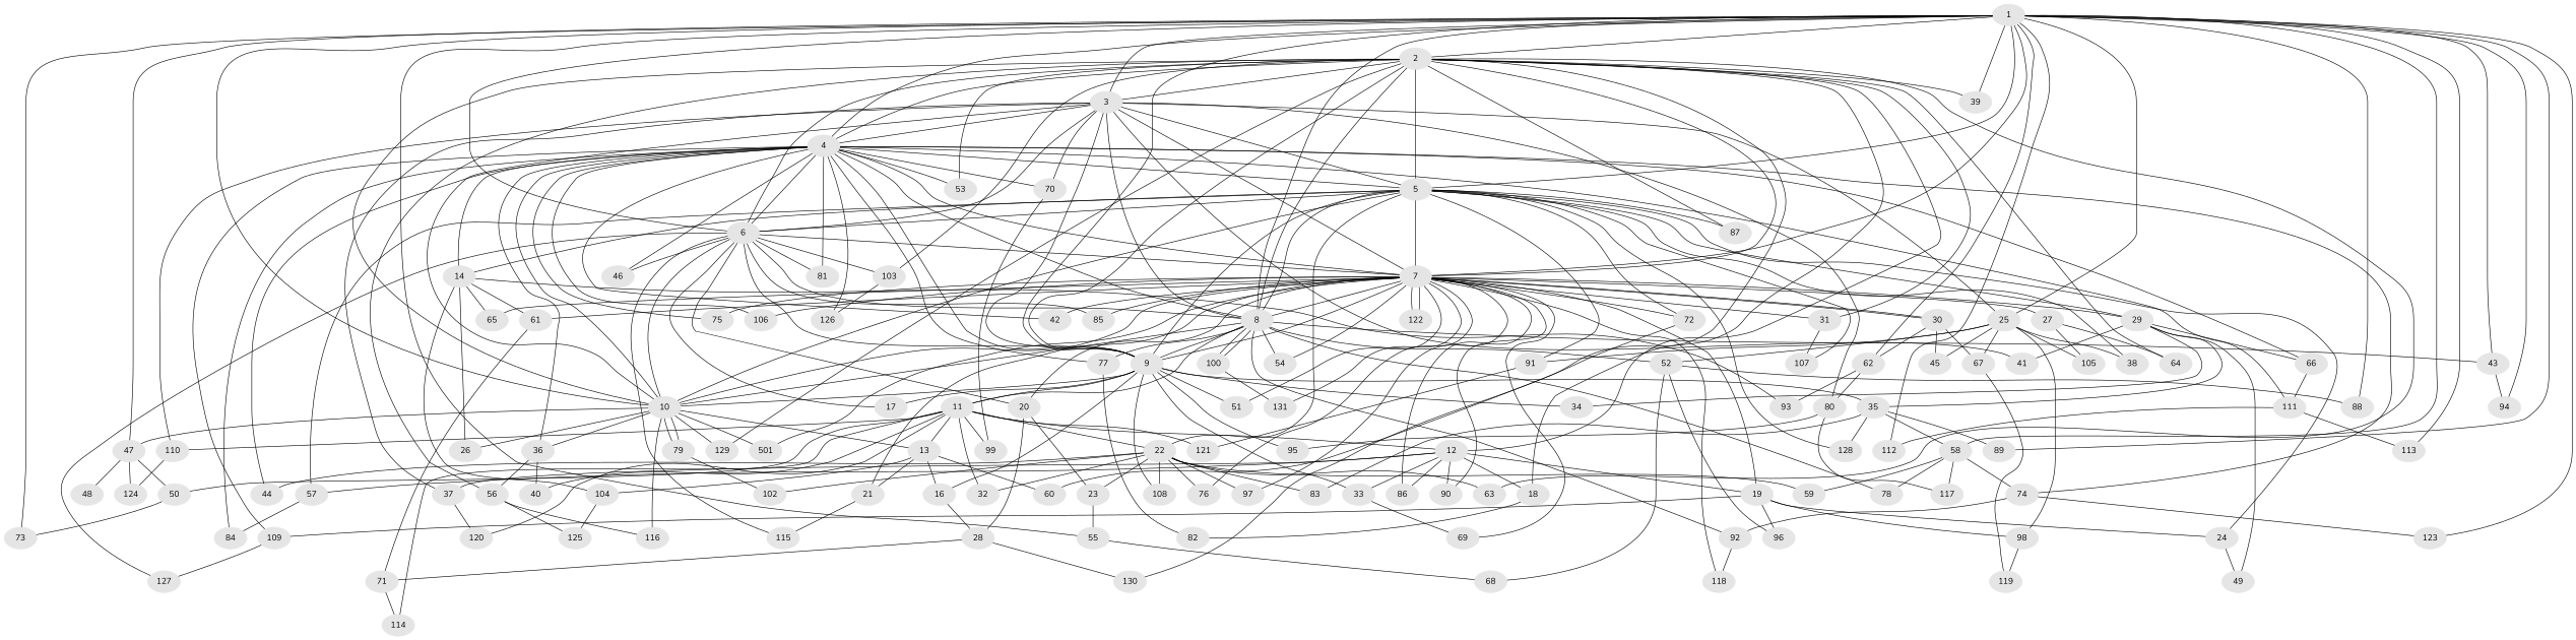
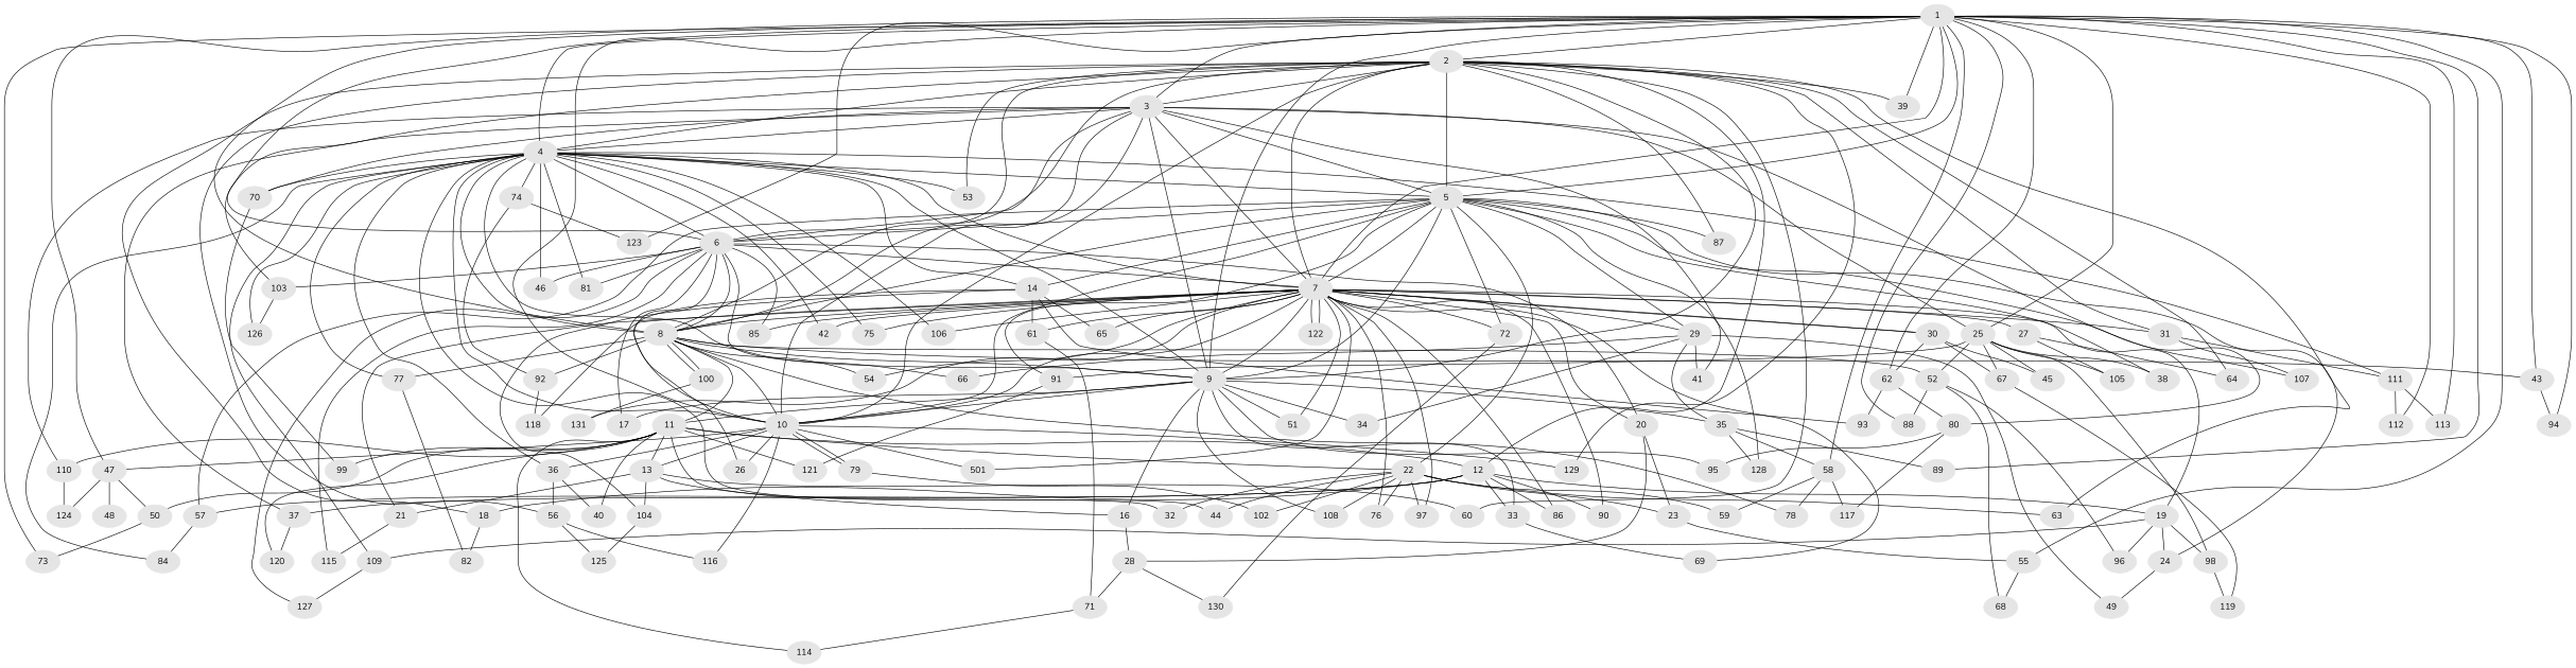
  graph {
    fontname=Nunito
    node [color=gray90 fontname=Nunito style=filled]
    edge [fontname=Nunito]
    1
    2
    3
    4
    5
    6
    7
    8
    9
    10
    25
    39
    43
    47
    55
    58
    62
    73
    88
    89
    94
    112
    113
    123
    12
    18
    31
    53
    56
    60
    63
    64
    87
    103
    129
    37
    41
    70
    80
    110
    14
    36
    42
    44
    46
    66
    74
    75
    77
    81
    84
    106
    109
    111
    126
    22
    24
    29
    38
    57
    72
    91
    107
    128
    17
    20
    85
    115
    127
    27
    19
    21
    30
    51
    54
    61
    65
    69
    76
    86
    90
    97
    n83 [label=501]
    118
    122
    131
    11
    52
    78
    92
    100
    16
    33
    34
    35
    95
    108
    13
    26
    79
    116
    98
    45
    67
    105
    50
    48
    124
    68
    59
    117
    93
    82
    125
    120
    99
    104
    40
    32
    23
-   83
    102
    49
    130
    121
    28
    96
    71
    114
    119
    1 -- 2
    1 -- 3
    1 -- 4
    1 -- 5
    1 -- 6
    1 -- 7
    1 -- 8
    1 -- 9
    1 -- 10
    1 -- 25
    1 -- 39
    1 -- 43
    1 -- 47
    1 -- 55
    1 -- 58
    1 -- 62
    1 -- 73
    1 -- 88
    1 -- 89
    1 -- 94
    1 -- 112
    1 -- 113
    1 -- 123
    2 -- 3
    2 -- 4
    2 -- 5
    2 -- 6
    2 -- 7
    2 -- 8
    2 -- 9
    2 -- 10
    2 -- 39
    2 -- 12
    2 -- 18
    2 -- 31
    2 -- 53
    2 -- 56
    2 -- 60
    2 -- 63
    2 -- 64
    2 -- 87
    2 -- 103
    2 -- 129
    3 -- 4
    3 -- 5
    3 -- 6
    3 -- 7
    3 -- 8
    3 -- 9
    3 -- 10
    3 -- 25
    3 -- 37
    3 -- 41
    3 -- 70
    3 -- 80
    3 -- 110
    4 -- 5
    4 -- 6
    4 -- 7
    4 -- 8
    4 -- 9
    4 -- 10
    4 -- 53
    4 -- 70
    4 -- 14
    4 -- 36
    4 -- 42
    4 -- 44
    4 -- 46
    4 -- 66
    4 -- 74
    4 -- 75
    4 -- 77
    4 -- 81
    4 -- 84
    4 -- 106
    4 -- 109
    4 -- 111
    4 -- 126
    5 -- 6
    5 -- 7
    5 -- 8
    5 -- 9
    5 -- 10
    5 -- 87
    5 -- 14
    5 -- 22
    5 -- 24
    5 -- 29
    5 -- 38
    5 -- 57
    5 -- 72
    5 -- 91
    5 -- 107
    5 -- 128
    6 -- 7
    6 -- 8
    6 -- 9
    6 -- 10
    6 -- 103
    6 -- 46
    6 -- 81
    6 -- 17
    6 -- 20
    6 -- 85
    6 -- 115
    6 -- 127
    7 -- 8
    7 -- 9
    7 -- 10
    7 -- 31
    7 -- 42
    7 -- 75
    7 -- 106
    7 -- 29
    7 -- 72
    7 -- 20
    7 -- 85
    7 -- 27
    7 -- 19
    7 -- 21
    7 -- 30
    7 -- 30
    7 -- 51
    7 -- 54
    7 -- 61
    7 -- 65
    7 -- 69
    7 -- 76
    7 -- 86
    7 -- 90
    7 -- 97
    7 -- n83
    7 -- 118
    7 -- 122
    7 -- 122
    7 -- 131
    8 -- 9
    8 -- 10
    8 -- 43
    8 -- 77
    8 -- 54
    8 -- 11
    8 -- 52
    8 -- 78
    8 -- 92
    8 -- 100
    8 -- 100
    9 -- 10
    9 -- 17
    9 -- 51
    9 -- 11
    9 -- 16
    9 -- 33
    9 -- 34
    9 -- 35
    9 -- 95
    9 -- 108
    10 -- 47
    10 -- 129
    10 -- 36
    10 -- n83
    10 -- 13
    10 -- 26
    10 -- 79
    10 -- 79
    10 -- 116
    25 -- 38
    25 -- 91
    25 -- 52
    25 -- 98
    25 -- 45
    25 -- 67
    25 -- 105
    43 -- 94
    47 -- 50
    47 -- 48
    47 -- 124
    55 -- 68
-   58 -- 74
    58 -- 78
    58 -- 59
    58 -- 117
    62 -- 80
    62 -- 93
    12 -- 18
    12 -- 37
    12 -- 57
    12 -- 19
    12 -- 86
    12 -- 90
    12 -- 33
    18 -- 82
-   66 -- 111
+   31 -- 111
    31 -- 107
    56 -- 116
    56 -- 125
    103 -- 126
    37 -- 120
    70 -- 99
    80 -- 95
    80 -- 117
    110 -- 124
    14 -- 61
    14 -- 65
    14 -- 26
    14 -- 93
    14 -- 104
    36 -- 56
    36 -- 40
    74 -- 123
    74 -- 92
    77 -- 82
    109 -- 127
    111 -- 112
    111 -- 113
    22 -- 63
    22 -- 44
    22 -- 76
    22 -- 97
    22 -- 108
    22 -- 59
    22 -- 32
    22 -- 23
-   22 -- 83
    22 -- 102
    24 -- 49
    29 -- 41
    29 -- 66
    29 -- 34
    29 -- 35
    29 -- 49
    57 -- 84
    72 -- 130
    91 -- 121
    20 -- 23
    20 -- 28
    27 -- 64
    27 -- 105
    19 -- 109
    19 -- 24
    19 -- 98
    19 -- 96
    21 -- 115
    30 -- 62
    30 -- 45
    30 -- 67
    61 -- 71
    11 -- 12
    11 -- 110
    11 -- 22
    11 -- 13
    11 -- 50
    11 -- 120
    11 -- 99
    11 -- 40
    11 -- 32
    11 -- 121
    11 -- 114
    52 -- 88
    52 -- 68
    52 -- 96
    92 -- 118
    100 -- 131
    16 -- 28
    33 -- 69
    35 -- 58
    35 -- 89
    35 -- 128
-   35 -- 83
    13 -- 60
    13 -- 21
    13 -- 16
    13 -- 104
    79 -- 102
    98 -- 119
    67 -- 119
    50 -- 73
    104 -- 125
    23 -- 55
    28 -- 130
    28 -- 71
    71 -- 114
  }
